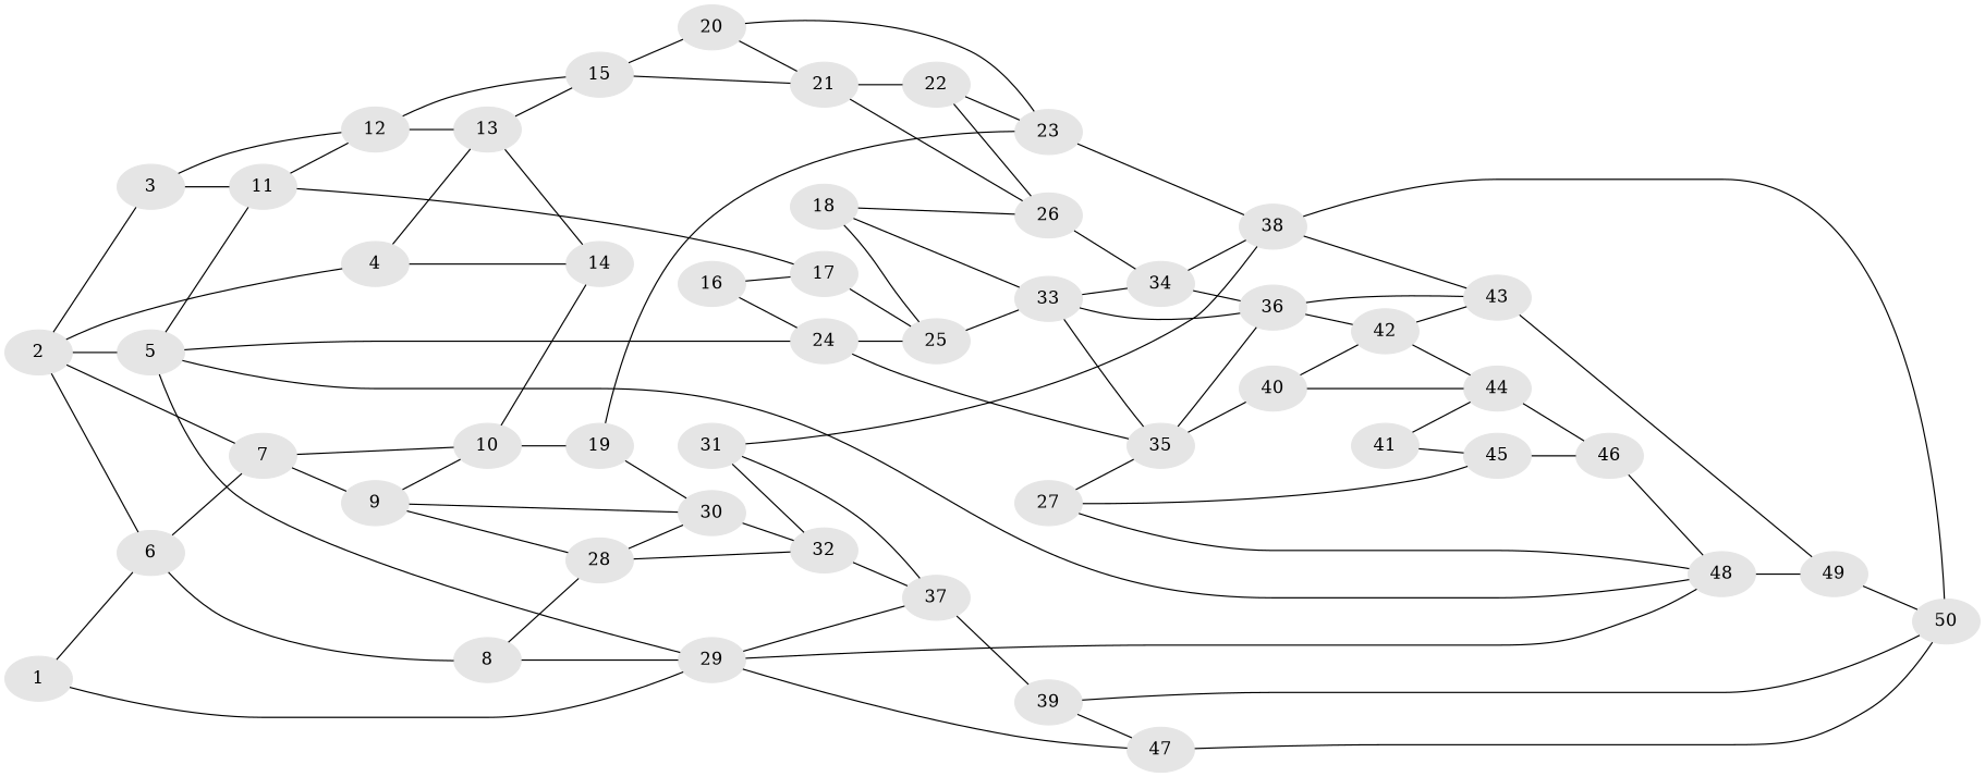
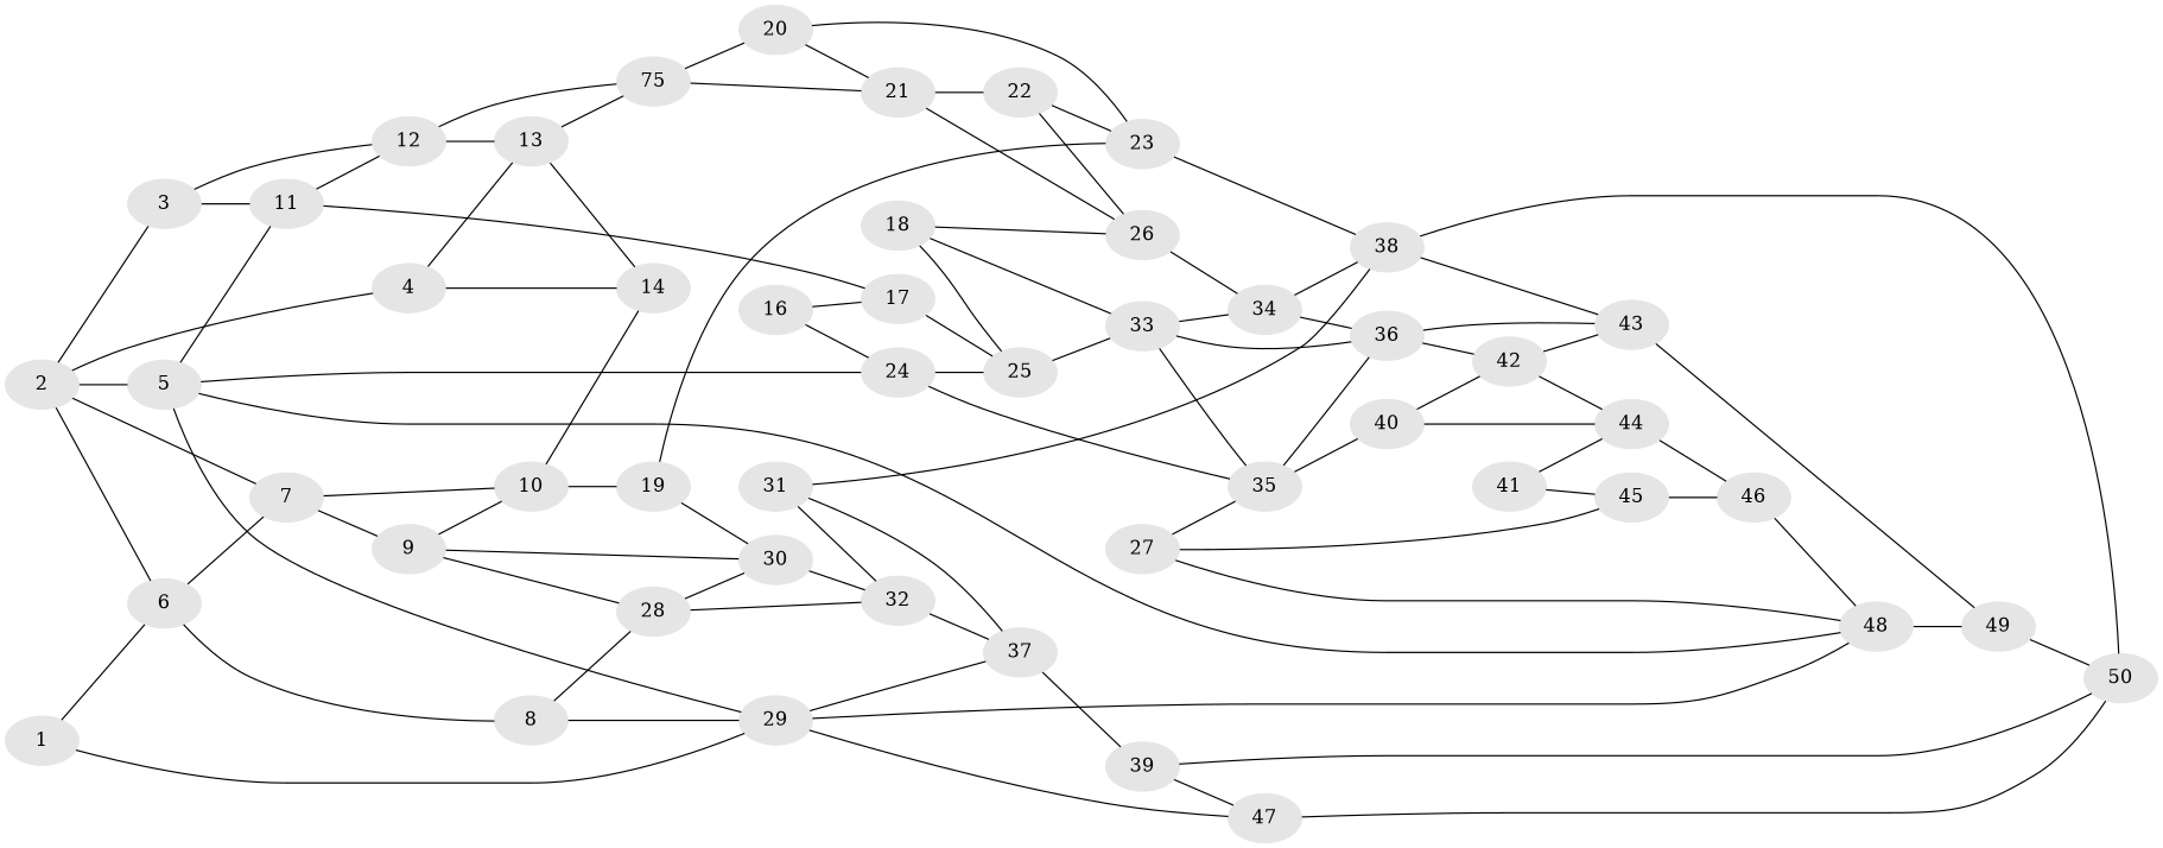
  graph {
    rankdir=LR
    node [color=gray90 style=filled]
    edge [weight=1.0]
    1
    6
    29
    7
    8
    48
    37
    47
    2
    3
    4
    5
    11
    12
    13
    14
    24
    9
    10
    17
-   15
+   15 [label=75]
    25
    35
    49
    28
    30
    19
    32
    23
    16
    20
    21
    26
    22
    33
    18
    34
    36
    38
    43
    50
    40
    27
    45
    46
    39
    31
    42
    44
    41
    1 -- 6
    1 -- 29
    6 -- 7
    6 -- 8
    29 -- 48
    29 -- 37
    29 -- 47
    7 -- 9
    7 -- 10
    8 -- 29
    8 -- 28
    48 -- 49
    37 -- 39 [weight=2.0]
    47 -- 50
    2 -- 6
    2 -- 7
    2 -- 3
    2 -- 4
    2 -- 5
    3 -- 11
    3 -- 12
    4 -- 13
    4 -- 14
    5 -- 29
    5 -- 48
    5 -- 11
    5 -- 24
    11 -- 12
    11 -- 17
    12 -- 13
    12 -- 15
    13 -- 14
    13 -- 15
    24 -- 25
    24 -- 35
    9 -- 10
    9 -- 28
    9 -- 30
    10 -- 14
    10 -- 19
    17 -- 25
    15 -- 20
    15 -- 21
    25 -- 33
    35 -- 36
    35 -- 40
    49 -- 50
    28 -- 30
    28 -- 32
    30 -- 32
    19 -- 30
    19 -- 23
    32 -- 37
    23 -- 38
    16 -- 24
    16 -- 17 [weight=2.0]
    20 -- 23
    20 -- 21
    21 -- 26
    21 -- 22
    26 -- 34
    22 -- 23
    22 -- 26
    33 -- 35
    33 -- 34 [weight=2.0]
    33 -- 36
    18 -- 25
    18 -- 26
    18 -- 33
    34 -- 36 [weight=2.0]
    34 -- 38
    36 -- 43
    36 -- 42
    38 -- 43
    38 -- 50
    43 -- 49
    40 -- 42
    40 -- 44
    27 -- 48
    27 -- 35
    27 -- 45
    45 -- 46
    46 -- 48
    39 -- 47 [weight=2.0]
    39 -- 50
    31 -- 37
    31 -- 32
    31 -- 38
    42 -- 43
    42 -- 44
    44 -- 46
    41 -- 45 [weight=2.0]
    41 -- 44
  }
